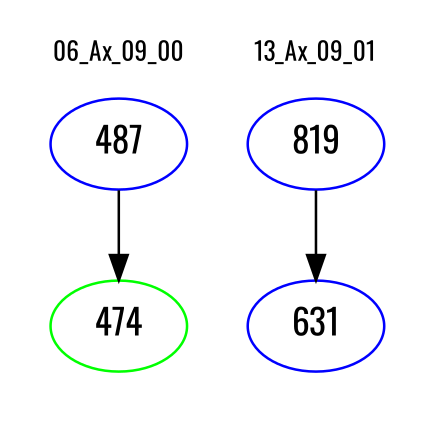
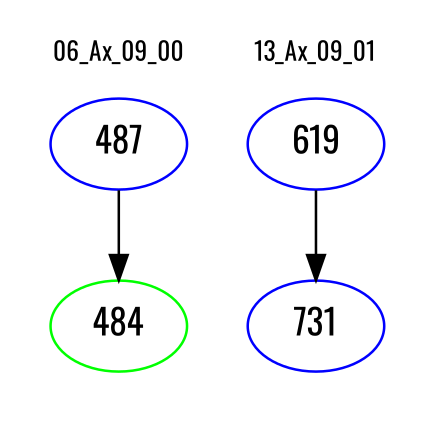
  digraph {
    fontname=Oswald
    node [color=blue fontname=Oswald]
    edge [color=black fontname=Oswald]
    n1 [label=487]
-   n2 [color=green label=474]
-   n3 [label=819]
-   n4 [label=631]
+   n2 [color=green label=484]
+   n3 [label=619]
+   n4 [label=731]
    subgraph cluster_1 {
      color=white
      fontsize=10
      label="06_Ax_09_00"
      n1
      n2
    }
    subgraph cluster_2 {
      color=white
      fontsize=10
      label="13_Ax_09_01"
      n3
      n4
    }
    n1 -> n2
    n3 -> n4
  }
